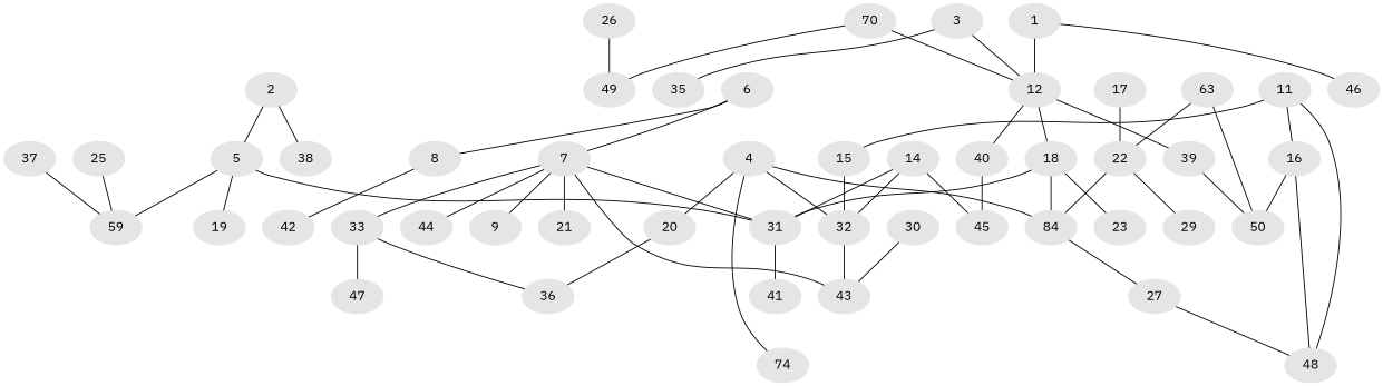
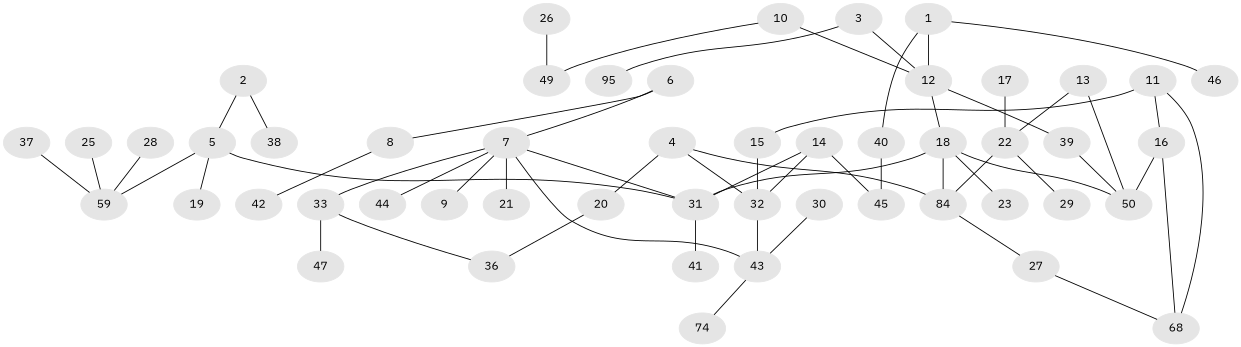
  graph {
    fontname="IBM Plex Sans"
    node [color=gray90 fontname="IBM Plex Sans" style=filled]
    edge [fontname="IBM Plex Sans" weight=1.0]
    1
    12
    46
    18
    39
    40
    2
    5
    38
    19
    31
    n12 [label=59]
    3
-   35
+   35 [label=95]
    4
    20
    n17 [label=84]
    32
    n19 [label=74]
    36
    27
    43
    41
    6
    7
    8
    9
    21
    33
    44
    42
    47
-   10 [label=70]
+   10
    49
    11
    15
    16
-   48
+   48 [label=68]
    50
    23
    45
-   13 [label=63]
+   13
    22
    29
    14
    17
    25
    26
+   28
    30
    37
    1 -- 12
    1 -- 46
    12 -- 18
    12 -- 39
-   12 -- 40
+   1 -- 40
    18 -- 31
    18 -- n17
+   18 -- 50
    18 -- 23
    39 -- 50
    40 -- 45
    2 -- 5
    2 -- 38
    5 -- 19
    5 -- 31
    5 -- n12
    31 -- 41
    3 -- 12
    3 -- 35
    4 -- 20
    4 -- n17
    4 -- 32
-   4 -- n19
+   43 -- n19
    20 -- 36
    n17 -- 27
    32 -- 43
    27 -- 48
    6 -- 7
    6 -- 8
    7 -- 31
    7 -- 43
    7 -- 9
    7 -- 21
    7 -- 33
    7 -- 44
    8 -- 42
    33 -- 36
    33 -- 47
    10 -- 12
    10 -- 49
    11 -- 15
    11 -- 16
    11 -- 48
    15 -- 32
    16 -- 48
    16 -- 50
    13 -- 50
    13 -- 22
    22 -- n17
    22 -- 29
    14 -- 31
    14 -- 32
    14 -- 45
    17 -- 22
    25 -- n12
    26 -- 49
+   28 -- n12
    30 -- 43
    37 -- n12
  }
